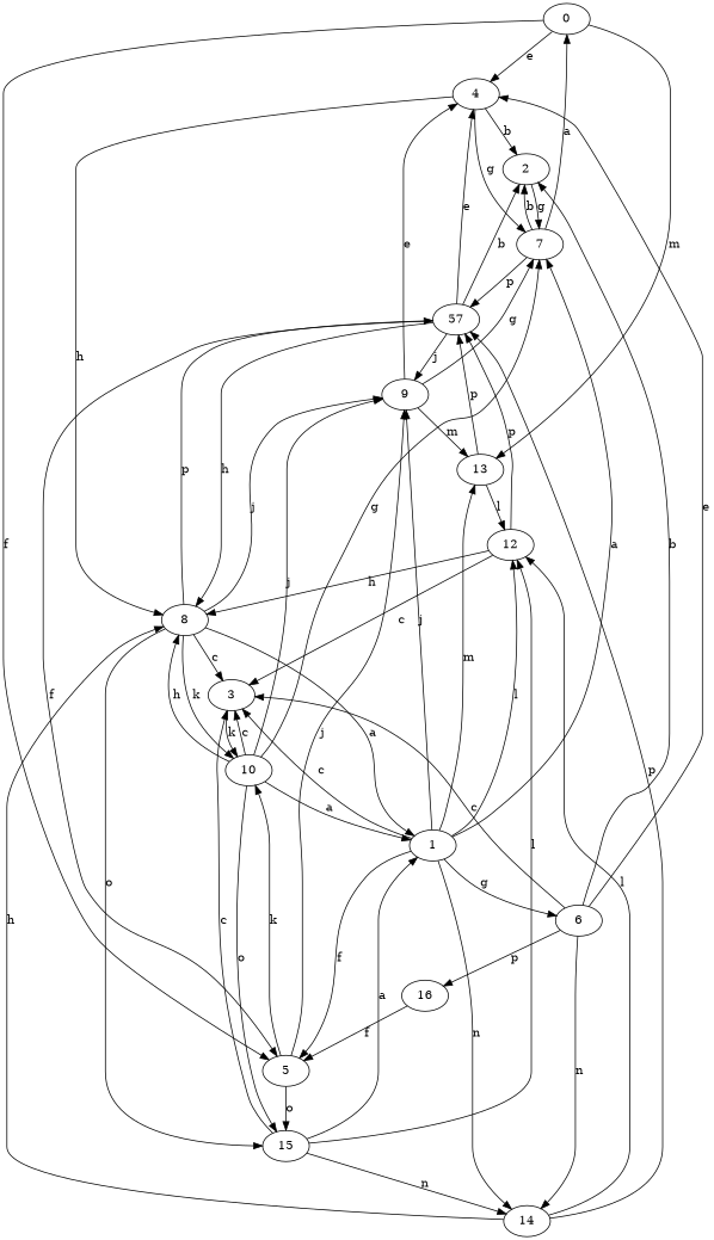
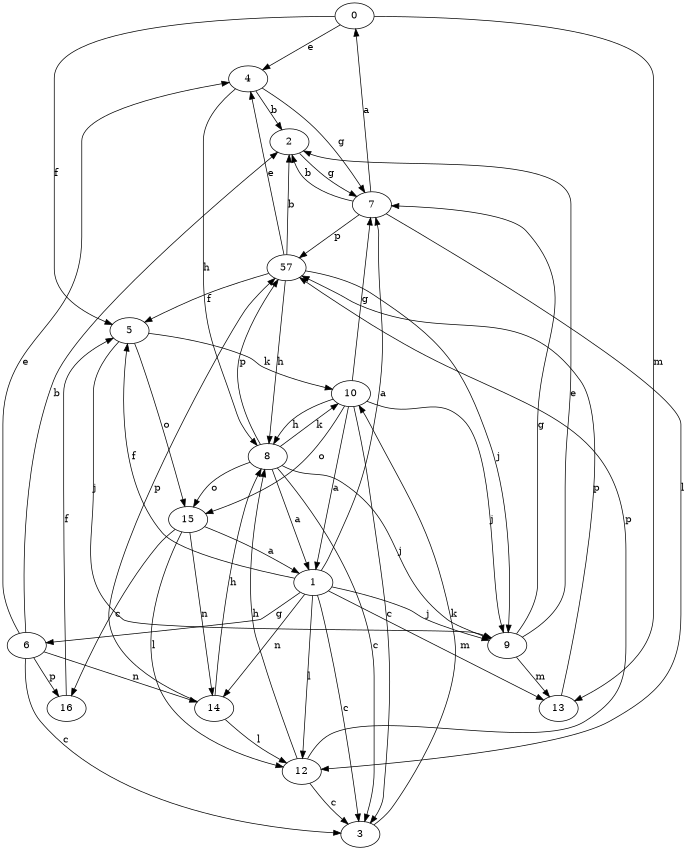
  strict digraph {
    0
    4
    5
    13
    2
    7
    8
    9
    10
    15
    12
    n12 [label=57]
    1
    3
    6
    14
    16
    0 -> 4 [label=e]
    0 -> 5 [label=f]
    0 -> 13 [label=m]
    4 -> 2 [label=b]
    4 -> 7 [label=g]
    4 -> 8 [label=h]
    5 -> 9 [label=j]
    5 -> 10 [label=k]
    5 -> 15 [label=o]
-   13 -> 12 [label=l]
+   7 -> 12 [label=l]
    13 -> n12 [label=p]
    2 -> 7 [label=g]
    7 -> 0 [label=a]
    7 -> 2 [label=b]
    7 -> n12 [label=p]
    8 -> 9 [label=j]
    8 -> 10 [label=k]
    8 -> 15 [label=o]
    8 -> n12 [label=p]
    8 -> 1 [label=a]
    8 -> 3 [label=c]
-   9 -> 4 [label=e]
+   9 -> 2 [label=e]
    9 -> 13 [label=m]
    9 -> 7 [label=g]
    10 -> 7 [label=g]
    10 -> 8 [label=h]
    10 -> 9 [label=j]
    10 -> 15 [label=o]
    10 -> 1 [label=a]
    10 -> 3 [label=c]
    15 -> 12 [label=l]
    15 -> 1 [label=a]
-   15 -> 3 [label=c]
+   15 -> 16 [label=c]
    15 -> 14 [label=n]
    12 -> 8 [label=h]
    12 -> n12 [label=p]
    12 -> 3 [label=c]
    n12 -> 4 [label=e]
    n12 -> 5 [label=f]
    n12 -> 2 [label=b]
    n12 -> 8 [label=h]
    n12 -> 9 [label=j]
    1 -> 5 [label=f]
    1 -> 13 [label=m]
    1 -> 7 [label=a]
    1 -> 9 [label=j]
    1 -> 12 [label=l]
    1 -> 3 [label=c]
    1 -> 6 [label=g]
    1 -> 14 [label=n]
    3 -> 10 [label=k]
    6 -> 4 [label=e]
    6 -> 2 [label=b]
    6 -> 3 [label=c]
    6 -> 14 [label=n]
    6 -> 16 [label=p]
    14 -> 8 [label=h]
    14 -> 12 [label=l]
    14 -> n12 [label=p]
    16 -> 5 [label=f]
  }
